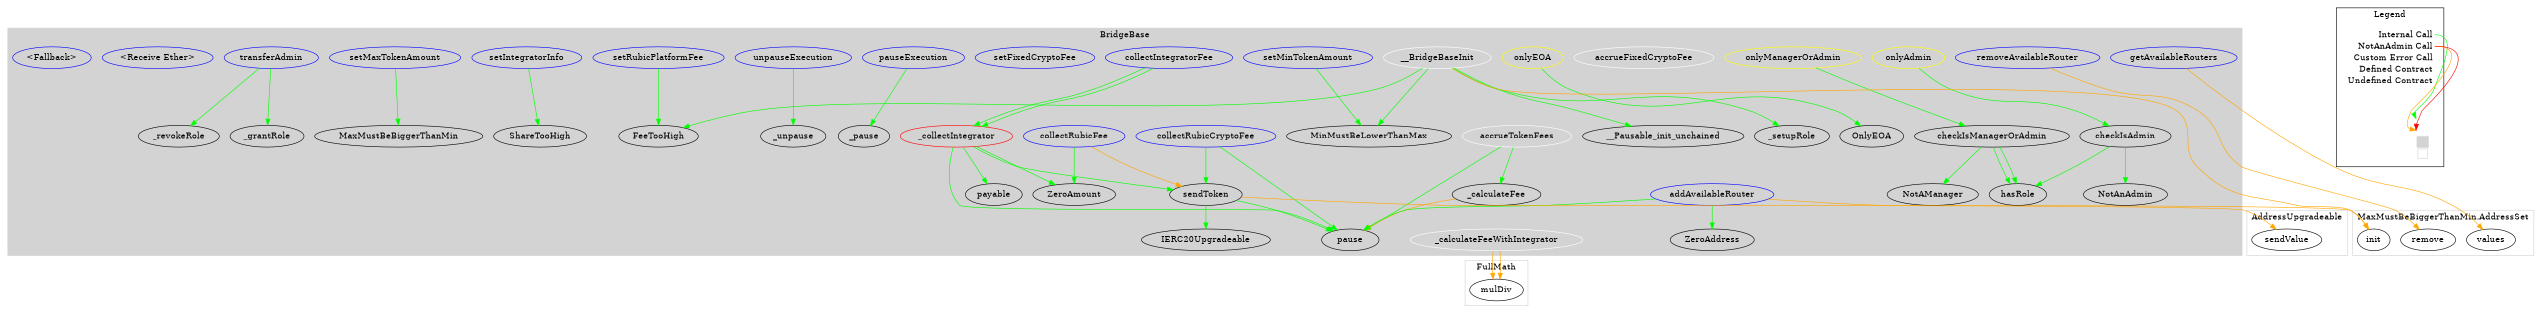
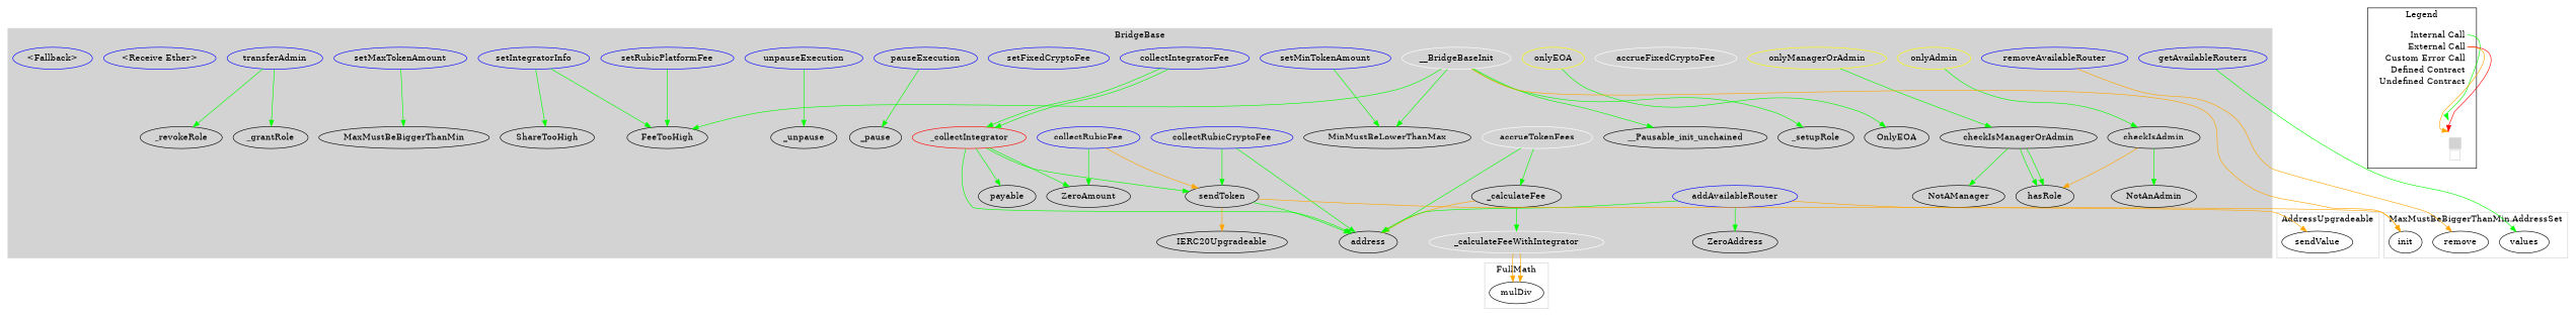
  digraph {
    compound=true
    rankdir=TB
    edge [color=green]
    n1 [color=yellow label=onlyAdmin]
    n2 [color=yellow label=onlyManagerOrAdmin]
    n3 [color=yellow label=onlyEOA]
    n4 [color=white label=__BridgeBaseInit]
    n5 [color=white label=accrueFixedCryptoFee]
    n6 [color=white label=accrueTokenFees]
    n7 [color=white label=_calculateFeeWithIntegrator]
    n8 [label=_calculateFee]
    n9 [color=red label=_collectIntegrator]
    n10 [color=blue label=collectIntegratorFee]
    n11 [color=blue label=collectRubicFee]
    n12 [color=blue label=collectRubicCryptoFee]
    n13 [color=blue label=pauseExecution]
    n14 [color=blue label=unpauseExecution]
    n15 [color=blue label=setIntegratorInfo]
    n16 [color=blue label=setFixedCryptoFee]
    n17 [color=blue label=setRubicPlatformFee]
    n18 [color=blue label=setMinTokenAmount]
    n19 [color=blue label=setMaxTokenAmount]
    n20 [color=blue label=addAvailableRouter]
    n21 [color=blue label=removeAvailableRouter]
    n22 [color=blue label=transferAdmin]
    n23 [color=blue label=getAvailableRouters]
    n24 [label=checkIsManagerOrAdmin]
    n25 [label=checkIsAdmin]
    n26 [label=sendToken]
    n27 [color=blue label="<Receive Ether>"]
    n28 [color=blue label="<Fallback>"]
    n29 [label=OnlyEOA]
    n30 [label=__Pausable_init_unchained]
    n31 [label=FeeTooHigh]
    n32 [label=MinMustBeLowerThanMax]
    n33 [label=_setupRole]
-   n34 [label=pause]
+   n34 [label=address]
    n35 [label=ZeroAmount]
    n36 [label=_pause]
    n37 [label=_unpause]
    n38 [label=ShareTooHigh]
    n39 [label=MaxMustBeBiggerThanMin]
    n40 [label=ZeroAddress]
    n41 [label=_revokeRole]
    n42 [label=_grantRole]
    n43 [label=hasRole]
    n44 [label=NotAManager]
    n45 [label=NotAnAdmin]
    n46 [label=payable]
    n47 [label=IERC20Upgradeable]
    n48 [label=init]
    n49 [label=remove]
    n50 [label=values]
    n51 [label=mulDiv]
    n52 [label=sendValue]
-   n53 [label=<<table border="0" cellpadding="2" cellspacing="0" cellborder="0">   <tr><td align="right" port="i1">Internal Call</td></tr>   <tr><td align="right" port="i2">NotAnAdmin Call</td></tr>   <tr><td align="right" port="i2">Custom Error Call</td></tr>   <tr><td align="right" port="i3">Defined Contract</td></tr>   <tr><td align="right" port="i4">Undefined Contract</td></tr>   </table>> shape=plaintext]
+   n53 [label=<<table border="0" cellpadding="2" cellspacing="0" cellborder="0">   <tr><td align="right" port="i1">Internal Call</td></tr>   <tr><td align="right" port="i2">External Call</td></tr>   <tr><td align="right" port="i2">Custom Error Call</td></tr>   <tr><td align="right" port="i3">Defined Contract</td></tr>   <tr><td align="right" port="i4">Undefined Contract</td></tr>   </table>> shape=plaintext]
    n54 [label=<<table border="0" cellpadding="2" cellspacing="0" cellborder="0">   <tr><td port="i1">&nbsp;&nbsp;&nbsp;</td></tr>   <tr><td port="i2">&nbsp;&nbsp;&nbsp;</td></tr>   <tr><td port="i3" bgcolor="lightgray">&nbsp;&nbsp;&nbsp;</td></tr>   <tr><td port="i4">     <table border="1" cellborder="0" cellspacing="0" cellpadding="7" color="lightgray">       <tr>        <td></td>       </tr>      </table>   </td></tr>   </table>> shape=plaintext]
    subgraph cluster_1 {
      bgcolor=lightgray
      color=lightgray
      label=BridgeBase
      style=filled
      n1
      n2
      n3
      n4
      n5
      n6
      n7
      n8
      n9
      n10
      n11
      n12
      n13
      n14
      n15
      n16
      n17
      n18
      n19
      n20
      n21
      n22
      n23
      n24
      n25
      n26
      n27
      n28
      n29
      n30
      n31
      n32
      n33
      n34
      n35
      n36
      n37
      n38
      n39
      n40
      n41
      n42
      n43
      n44
      n45
      n46
      n47
    }
    subgraph cluster_2 {
      color=lightgray
      label="MaxMustBeBiggerThanMin.AddressSet"
      n48
      n49
      n50
    }
    subgraph cluster_3 {
      color=lightgray
      label=FullMath
      n51
    }
    subgraph cluster_4 {
      color=lightgray
      label=AddressUpgradeable
      n52
    }
    subgraph cluster_5 {
      label=Legend
      n53
      n54
    }
    n1 -> n25
    n2 -> n24
    n3 -> n29
    n4 -> n30
    n4 -> n31
    n4 -> n32
    n4 -> n33
    n4 -> n48 [color=orange]
    n6 -> n8
    n6 -> n34
    n7 -> n51 [color=orange]
    n7 -> n51 [color=orange]
+   n8 -> n7
    n8 -> n34 [color=orange]
    n9 -> n26
    n9 -> n34
    n9 -> n35
    n9 -> n46
    n10 -> n9
    n10 -> n9
    n11 -> n26 [color=orange]
    n11 -> n35
    n12 -> n26
    n12 -> n34
    n13 -> n36
    n14 -> n37
+   n15 -> n31
    n15 -> n38
    n17 -> n31
    n18 -> n32
    n19 -> n39
    n20 -> n34
    n20 -> n40
    n20 -> n48 [color=orange]
    n21 -> n49 [color=orange]
    n22 -> n41
    n22 -> n42
-   n23 -> n50 [color=orange]
+   n23 -> n50
    n24 -> n43
    n24 -> n43
    n24 -> n44
-   n25 -> n43
+   n25 -> n43 [color=orange]
    n25 -> n45
    n26 -> n34
-   n26 -> n47
+   n26 -> n47 [color=orange]
    n26 -> n52 [color=orange]
    n53 -> n54 [headport="i1:w" tailport="i1:e"]
    n53 -> n54 [color=orange headport="i2:w" tailport="i2:e"]
    n53 -> n54 [color=red headport="i2:w" tailport="i2:e"]
  }
